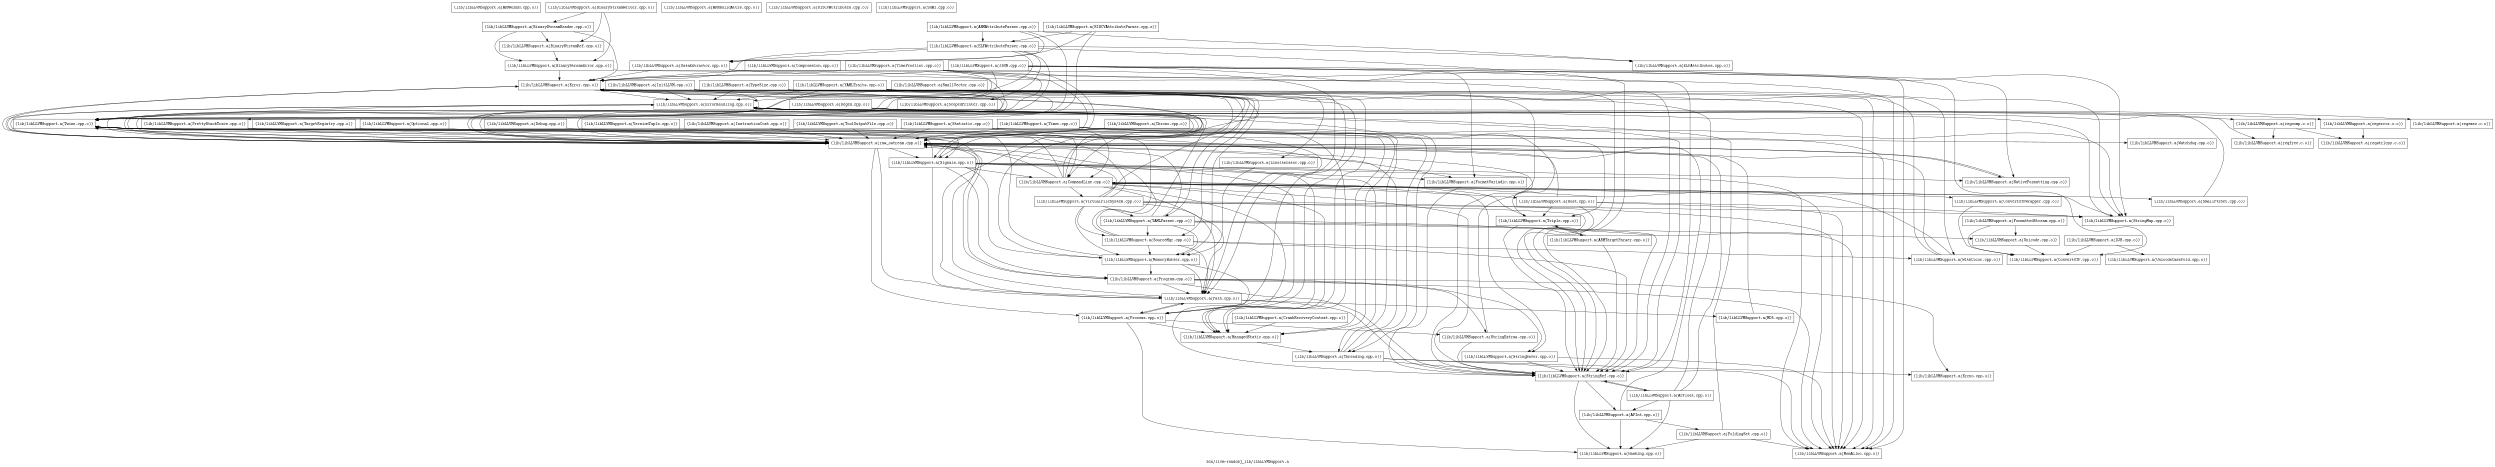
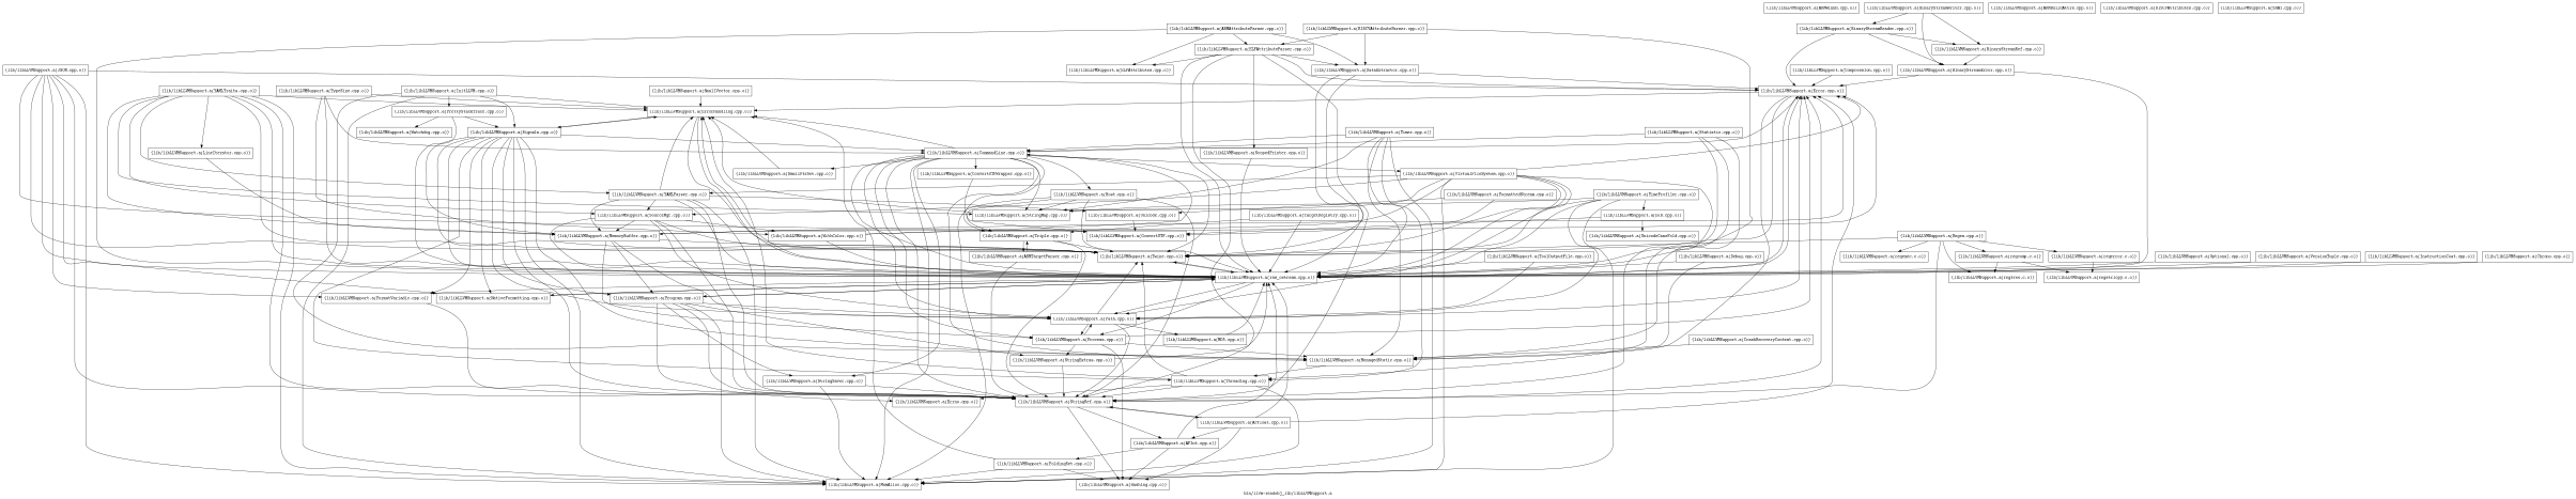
  digraph {
    fontname="Courier Prime"
    label="bin/llvm-readobj_lib/libLLVMSupport.a"
    rankdir=TB
    node [fontname="Courier Prime" group=0 shape=box]
    edge [fontname="Courier Prime"]
    n1 [label="{lib/libLLVMSupport.a(ARMWinEH.cpp.o)}"]
    n2 [label="{lib/libLLVMSupport.a(Error.cpp.o)}"]
    n3 [label="{lib/libLLVMSupport.a(ErrorHandling.cpp.o)}"]
    n4 [label="{lib/libLLVMSupport.a(ManagedStatic.cpp.o)}"]
    n5 [label="{lib/libLLVMSupport.a(Twine.cpp.o)}"]
    n6 [label="{lib/libLLVMSupport.a(raw_ostream.cpp.o)}"]
    n7 [label="{lib/libLLVMSupport.a(Signals.cpp.o)}"]
    n8 [label="{lib/libLLVMSupport.a(Threading.cpp.o)}"]
    n9 [label="{lib/libLLVMSupport.a(FormatVariadic.cpp.o)}"]
    n10 [label="{lib/libLLVMSupport.a(NativeFormatting.cpp.o)}"]
    n11 [label="{lib/libLLVMSupport.a(Path.cpp.o)}"]
    n12 [label="{lib/libLLVMSupport.a(Process.cpp.o)}"]
    n13 [label="{lib/libLLVMSupport.a(Program.cpp.o)}"]
    n14 [label="{lib/libLLVMSupport.a(StringRef.cpp.o)}"]
    n15 [label="{lib/libLLVMSupport.a(MemAlloc.cpp.o)}"]
    n16 [label="{lib/libLLVMSupport.a(CommandLine.cpp.o)}"]
    n17 [label="{lib/libLLVMSupport.a(MemoryBuffer.cpp.o)}"]
    n18 [label="{lib/libLLVMSupport.a(Errno.cpp.o)}"]
    n19 [label="{lib/libLLVMSupport.a(MD5.cpp.o)}"]
    n20 [label="{lib/libLLVMSupport.a(Hashing.cpp.o)}"]
    n21 [label="{lib/libLLVMSupport.a(StringExtras.cpp.o)}"]
    n22 [label="{lib/libLLVMSupport.a(StringSaver.cpp.o)}"]
    n23 [label="{lib/libLLVMSupport.a(APInt.cpp.o)}"]
    n24 [label="{lib/libLLVMSupport.a(APFloat.cpp.o)}"]
    n25 [label="{lib/libLLVMSupport.a(ConvertUTFWrapper.cpp.o)}"]
    n26 [label="{lib/libLLVMSupport.a(StringMap.cpp.o)}"]
    n27 [label="{lib/libLLVMSupport.a(SmallPtrSet.cpp.o)}"]
    n28 [label="{lib/libLLVMSupport.a(Triple.cpp.o)}"]
    n29 [label="{lib/libLLVMSupport.a(VirtualFileSystem.cpp.o)}"]
    n30 [label="{lib/libLLVMSupport.a(Host.cpp.o)}"]
    n31 [label="{lib/libLLVMSupport.a(ScopedPrinter.cpp.o)}"]
    n32 [label="{lib/libLLVMSupport.a(BinaryStreamError.cpp.o)}"]
    n33 [label="{lib/libLLVMSupport.a(BinaryStreamReader.cpp.o)}"]
    n34 [label="{lib/libLLVMSupport.a(BinaryStreamRef.cpp.o)}"]
    n35 [label="{lib/libLLVMSupport.a(ConvertUTF.cpp.o)}"]
    n36 [label="{lib/libLLVMSupport.a(FoldingSet.cpp.o)}"]
    n37 [label="{lib/libLLVMSupport.a(ARMBuildAttrs.cpp.o)}"]
    n38 [label="{lib/libLLVMSupport.a(DataExtractor.cpp.o)}"]
    n39 [label="{lib/libLLVMSupport.a(ELFAttributeParser.cpp.o)}"]
    n40 [label="{lib/libLLVMSupport.a(ELFAttributes.cpp.o)}"]
    n41 [label="{lib/libLLVMSupport.a(FormattedStream.cpp.o)}"]
    n42 [label="{lib/libLLVMSupport.a(Unicode.cpp.o)}"]
    n43 [label="{lib/libLLVMSupport.a(RISCVAttributes.cpp.o)}"]
    n44 [label="{lib/libLLVMSupport.a(WithColor.cpp.o)}"]
    n45 [label="{lib/libLLVMSupport.a(ARMTargetParser.cpp.o)}"]
    n46 [label="{lib/libLLVMSupport.a(SourceMgr.cpp.o)}"]
    n47 [label="{lib/libLLVMSupport.a(YAMLParser.cpp.o)}"]
    n48 [label="{lib/libLLVMSupport.a(InitLLVM.cpp.o)}"]
    n49 [label="{lib/libLLVMSupport.a(PrettyStackTrace.cpp.o)}"]
    n50 [label="{lib/libLLVMSupport.a(Watchdog.cpp.o)}"]
    n51 [label="{lib/libLLVMSupport.a(TargetRegistry.cpp.o)}"]
    n52 [label="{lib/libLLVMSupport.a(BinaryStreamWriter.cpp.o)}"]
    n53 [label="{lib/libLLVMSupport.a(SHA1.cpp.o)}"]
    n54 [label="{lib/libLLVMSupport.a(DJB.cpp.o)}"]
    n55 [label="{lib/libLLVMSupport.a(UnicodeCaseFold.cpp.o)}"]
    n56 [label="{lib/libLLVMSupport.a(Optional.cpp.o)}"]
    n57 [label="{lib/libLLVMSupport.a(Compression.cpp.o)}"]
    n58 [label="{lib/libLLVMSupport.a(TypeSize.cpp.o)}"]
    n59 [label="{lib/libLLVMSupport.a(YAMLTraits.cpp.o)}"]
    n60 [label="{lib/libLLVMSupport.a(LineIterator.cpp.o)}"]
    n61 [label="{lib/libLLVMSupport.a(ARMAttributeParser.cpp.o)}"]
    n62 [label="{lib/libLLVMSupport.a(Debug.cpp.o)}"]
    n63 [label="{lib/libLLVMSupport.a(RISCVAttributeParser.cpp.o)}"]
    n64 [label="{lib/libLLVMSupport.a(SmallVector.cpp.o)}"]
    n65 [label="{lib/libLLVMSupport.a(VersionTuple.cpp.o)}"]
    n66 [label="{lib/libLLVMSupport.a(CrashRecoveryContext.cpp.o)}"]
    n67 [label="{lib/libLLVMSupport.a(Regex.cpp.o)}"]
    n68 [label="{lib/libLLVMSupport.a(regcomp.c.o)}"]
    n69 [label="{lib/libLLVMSupport.a(regfree.c.o)}"]
    n70 [label="{lib/libLLVMSupport.a(regerror.c.o)}"]
    n71 [label="{lib/libLLVMSupport.a(regexec.c.o)}"]
    n72 [label="{lib/libLLVMSupport.a(regstrlcpy.c.o)}"]
    n73 [label="{lib/libLLVMSupport.a(InstructionCost.cpp.o)}"]
    n74 [label="{lib/libLLVMSupport.a(ToolOutputFile.cpp.o)}"]
    n75 [label="{lib/libLLVMSupport.a(Statistic.cpp.o)}"]
    n76 [label="{lib/libLLVMSupport.a(Timer.cpp.o)}"]
    n77 [label="{lib/libLLVMSupport.a(TimeProfiler.cpp.o)}"]
    n78 [label="{lib/libLLVMSupport.a(JSON.cpp.o)}"]
    n79 [label="{lib/libLLVMSupport.a(Chrono.cpp.o)}"]
    n2 -> n3
    n2 -> n4
    n2 -> n5
    n2 -> n6
    n3 -> n5
    n3 -> n6
    n3 -> n7
    n4 -> n8
    n5 -> n6
    n6 -> n2
    n6 -> n3
    n6 -> n5
    n6 -> n9
    n6 -> n10
    n6 -> n11
    n6 -> n12
    n6 -> n13
    n7 -> n3
    n7 -> n4
    n7 -> n5
-   n6 -> n7
+   n7 -> n6
    n7 -> n8
    n7 -> n9
    n7 -> n10
    n7 -> n11
    n7 -> n13
    n7 -> n14
    n7 -> n15
    n7 -> n16
    n7 -> n17
    n8 -> n3
    n8 -> n5
    n8 -> n14
    n8 -> n15
    n8 -> n18
    n9 -> n14
    n10 -> n6
    n11 -> n2
    n11 -> n5
    n11 -> n12
    n11 -> n14
    n11 -> n19
    n12 -> n2
    n12 -> n4
    n12 -> n11
    n12 -> n20
    n12 -> n21
    n13 -> n6
    n13 -> n11
    n13 -> n14
    n13 -> n15
    n13 -> n18
    n13 -> n21
    n13 -> n22
    n14 -> n2
    n14 -> n20
    n14 -> n23
    n14 -> n24
    n16 -> n2
    n16 -> n3
    n16 -> n4
    n16 -> n5
    n16 -> n6
    n16 -> n11
    n16 -> n12
    n16 -> n14
    n16 -> n15
    n16 -> n22
    n16 -> n25
    n16 -> n26
    n16 -> n27
    n16 -> n28
    n16 -> n29
    n16 -> n30
    n17 -> n2
    n17 -> n5
    n17 -> n11
    n17 -> n12
    n17 -> n13
    n19 -> n6
    n21 -> n6
    n21 -> n14
    n22 -> n14
    n22 -> n15
    n23 -> n6
    n23 -> n20
    n23 -> n36
    n24 -> n2
    n24 -> n6
    n24 -> n14
    n24 -> n20
    n24 -> n23
    n25 -> n35
    n26 -> n3
    n27 -> n3
    n28 -> n5
    n28 -> n14
    n28 -> n45
    n29 -> n2
    n29 -> n5
    n29 -> n6
    n29 -> n11
    n29 -> n14
    n29 -> n15
    n29 -> n17
    n29 -> n26
    n29 -> n46
    n29 -> n47
    n30 -> n6
    n30 -> n14
    n30 -> n15
    n30 -> n26
    n30 -> n28
    n31 -> n6
    n32 -> n2
    n32 -> n6
    n33 -> n2
    n33 -> n32
    n33 -> n34
    n34 -> n32
    n36 -> n3
    n36 -> n15
    n36 -> n20
    n38 -> n2
    n38 -> n6
    n38 -> n14
    n39 -> n2
    n39 -> n5
    n39 -> n6
    n39 -> n14
    n39 -> n31
    n39 -> n38
    n39 -> n40
    n41 -> n35
    n41 -> n42
    n42 -> n35
    n44 -> n2
    n44 -> n6
    n44 -> n16
    n45 -> n14
    n45 -> n28
    n46 -> n5
    n46 -> n6
    n46 -> n11
    n46 -> n14
    n46 -> n17
    n46 -> n44
    n47 -> n3
    n47 -> n6
    n47 -> n14
    n47 -> n15
    n47 -> n17
    n47 -> n42
    n47 -> n46
    n48 -> n3
    n48 -> n4
    n48 -> n7
    n48 -> n15
    n48 -> n49
    n49 -> n6
    n49 -> n7
    n49 -> n50
    n51 -> n6
    n51 -> n28
    n52 -> n32
    n52 -> n33
    n52 -> n34
    n54 -> n35
    n54 -> n55
    n56 -> n6
    n57 -> n2
    n58 -> n3
    n58 -> n6
    n58 -> n16
    n58 -> n44
    n59 -> n3
    n59 -> n5
    n59 -> n6
    n59 -> n14
    n59 -> n15
    n59 -> n17
    n59 -> n26
    n59 -> n46
    n59 -> n47
    n59 -> n60
    n60 -> n17
    n61 -> n6
    n61 -> n38
    n61 -> n39
    n61 -> n40
    n62 -> n4
    n62 -> n6
    n63 -> n6
    n63 -> n38
    n63 -> n39
    n64 -> n3
    n65 -> n6
    n66 -> n4
    n67 -> n5
    n67 -> n14
    n67 -> n68
    n67 -> n69
    n67 -> n70
    n67 -> n71
    n68 -> n69
    n68 -> n72
    n70 -> n72
    n73 -> n6
    n74 -> n6
    n74 -> n11
    n75 -> n4
    n75 -> n6
    n75 -> n8
    n75 -> n16
    n76 -> n4
    n76 -> n6
    n76 -> n8
    n76 -> n15
    n76 -> n16
    n76 -> n26
-   n77 -> n2
+   n77 -> n54
    n77 -> n5
    n77 -> n6
    n77 -> n11
    n77 -> n15
    n77 -> n26
    n78 -> n2
    n78 -> n5
    n78 -> n6
    n78 -> n9
    n78 -> n10
    n78 -> n14
    n78 -> n15
    n78 -> n35
    n79 -> n6
  }
